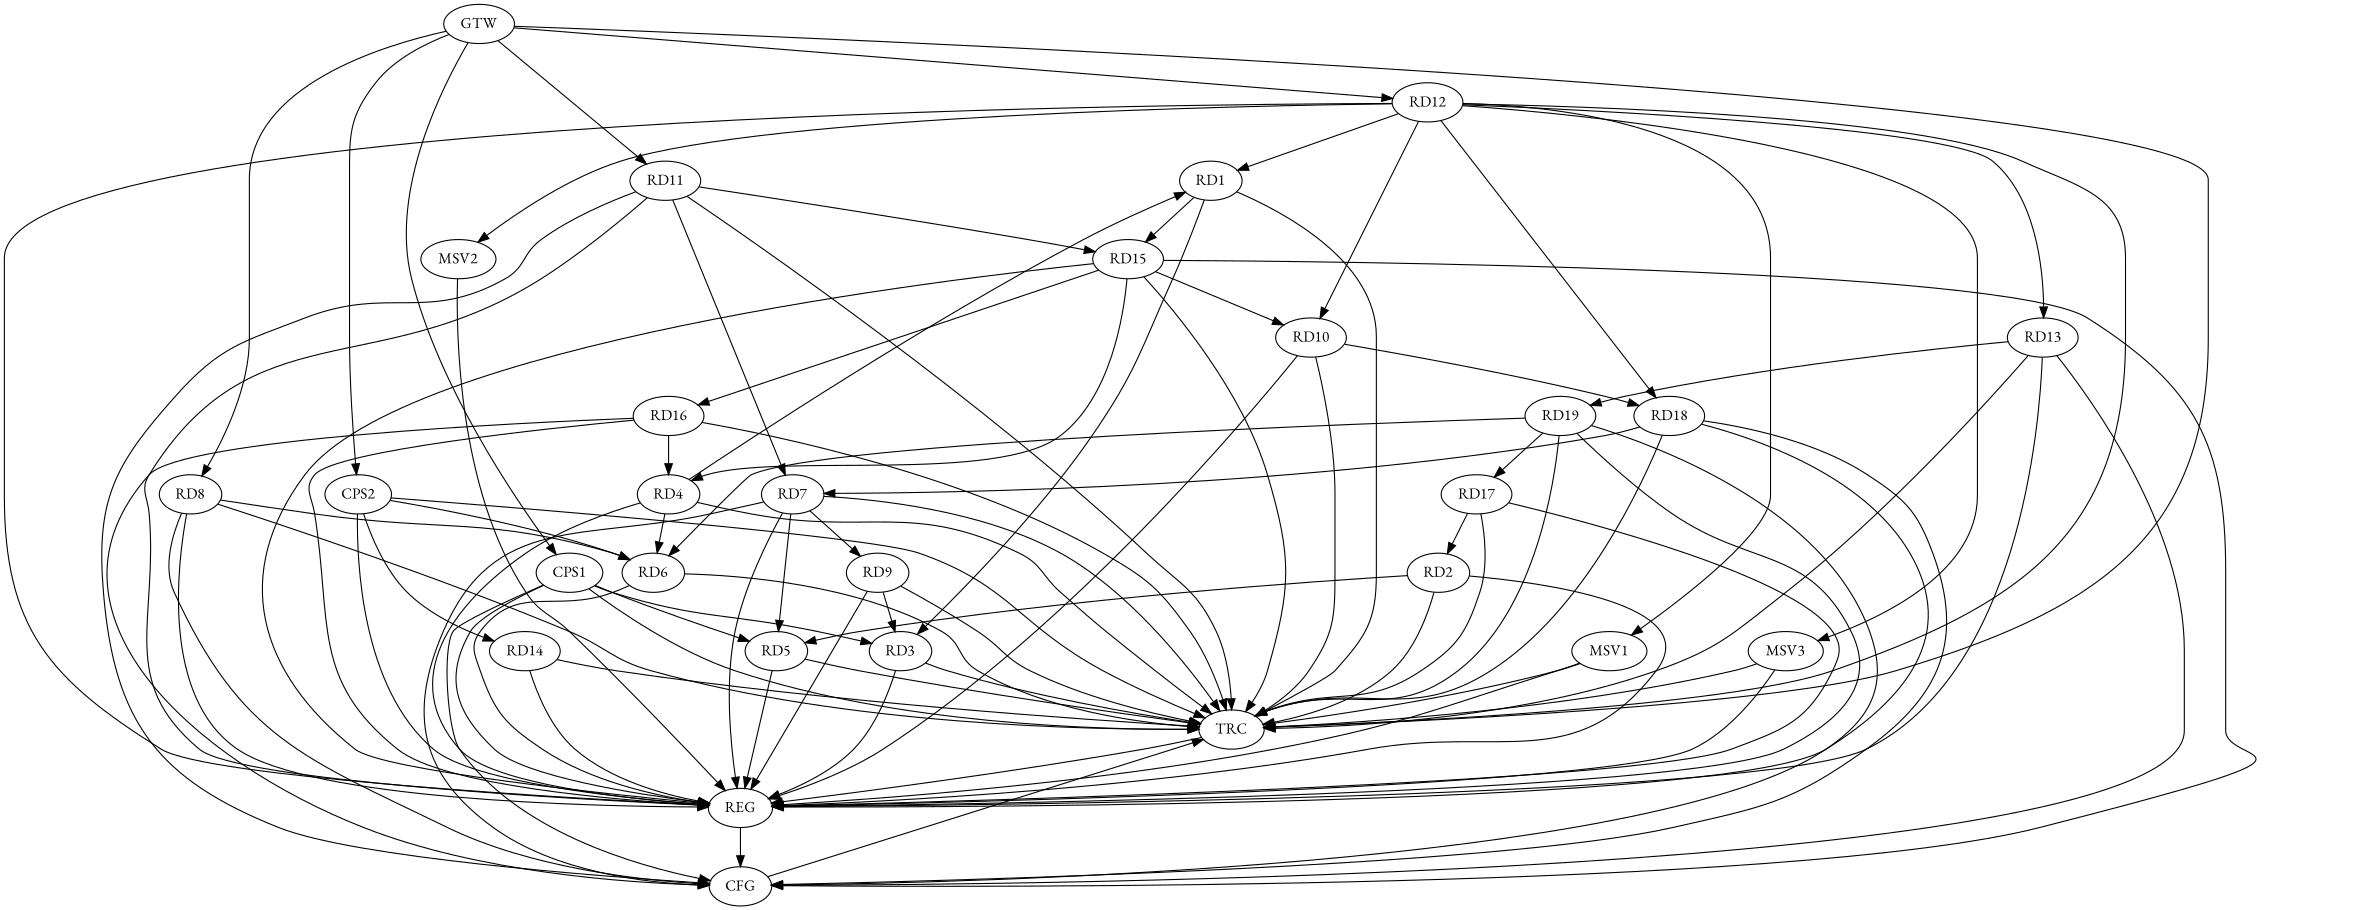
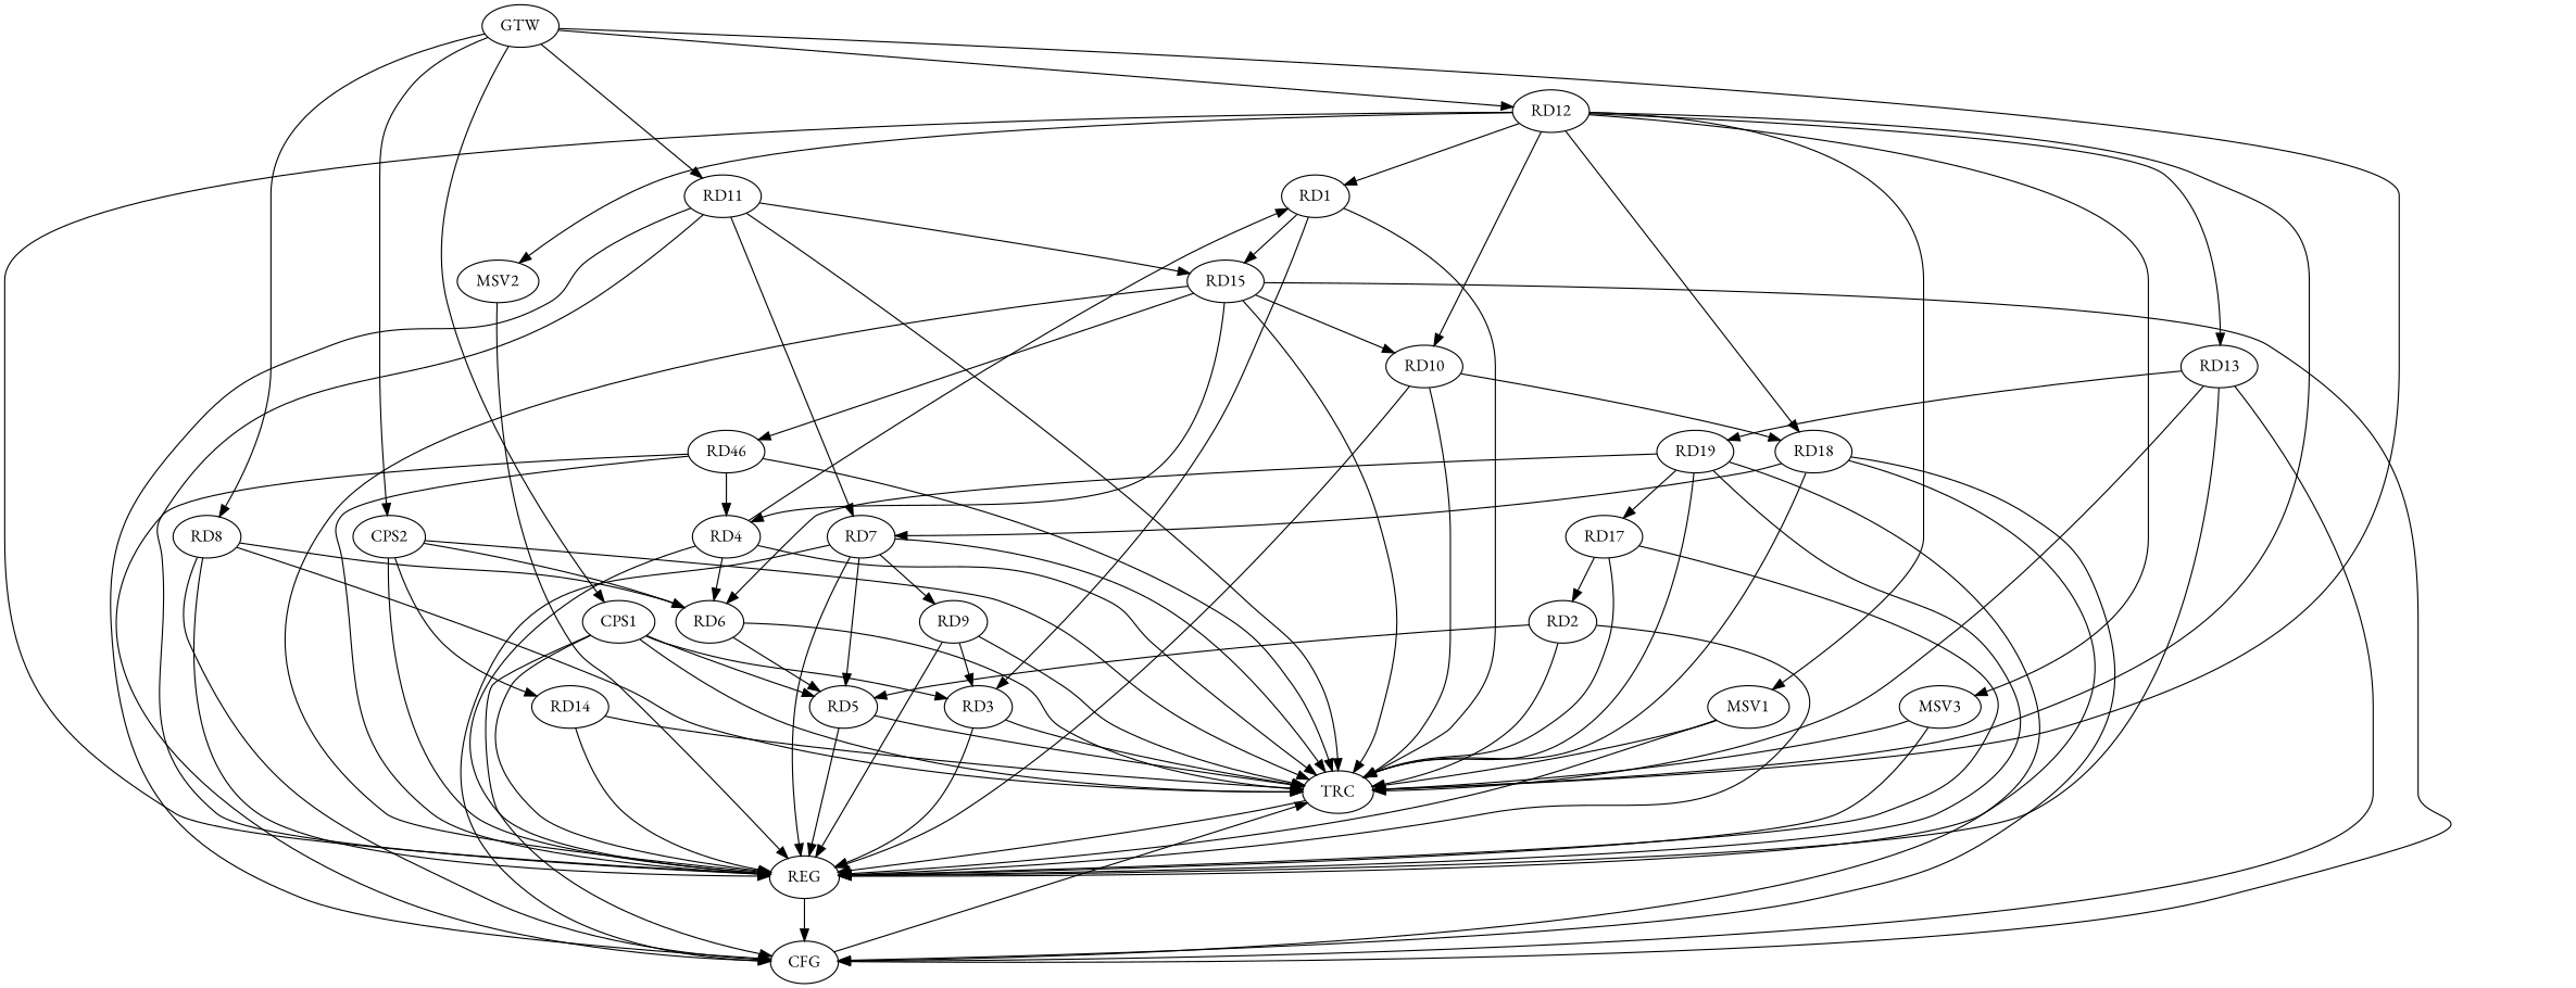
  strict digraph {
    fontname="EB Garamond"
    node [fontname="EB Garamond"]
    edge [fontname="EB Garamond"]
    n1 [label=RD1]
    n2 [label=RD3]
    n3 [label=RD15]
    n4 [label=TRC]
    n5 [label=REG]
    n6 [label=RD4]
    n7 [label=CFG]
    n8 [label=RD10]
-   n9 [label=RD16]
+   n9 [label=RD46]
    n10 [label=RD2]
    n11 [label=RD5]
    n12 [label=RD6]
    n13 [label=RD7]
    n14 [label=RD9]
    n15 [label=RD8]
    n16 [label=RD18]
    n17 [label=RD11]
    n18 [label=RD12]
    n19 [label=RD13]
    n20 [label=MSV1]
    n21 [label=MSV2]
    n22 [label=MSV3]
    n23 [label=RD19]
    n24 [label=RD17]
    n25 [label=RD14]
    n26 [label=CPS1]
    n27 [label=CPS2]
    n28 [label=GTW]
    n1 -> n2
    n1 -> n3
    n1 -> n4
    n2 -> n4
    n2 -> n5
    n3 -> n4
    n3 -> n5
    n3 -> n6
    n3 -> n7
    n3 -> n8
    n3 -> n9
    n4 -> n5
    n5 -> n7
    n6 -> n1
    n6 -> n4
    n6 -> n5
    n6 -> n12
    n7 -> n4
    n8 -> n4
    n8 -> n5
    n8 -> n16
    n9 -> n4
    n9 -> n5
    n9 -> n6
    n9 -> n7
    n10 -> n4
    n10 -> n5
    n10 -> n11
    n11 -> n4
    n11 -> n5
    n12 -> n4
-   n12 -> n5
+   n12 -> n11
    n13 -> n4
    n13 -> n5
    n13 -> n7
    n13 -> n11
    n13 -> n14
    n14 -> n2
    n14 -> n4
    n14 -> n5
    n15 -> n4
    n15 -> n5
    n15 -> n7
    n15 -> n12
    n16 -> n4
    n16 -> n5
    n16 -> n7
    n16 -> n13
    n17 -> n3
    n17 -> n4
    n17 -> n5
    n17 -> n7
    n17 -> n13
    n18 -> n1
    n18 -> n4
    n18 -> n5
    n18 -> n8
    n18 -> n16
    n18 -> n19
    n18 -> n20
    n18 -> n21
    n18 -> n22
    n19 -> n4
    n19 -> n5
    n19 -> n7
    n19 -> n23
    n20 -> n4
    n20 -> n5
    n21 -> n5
    n22 -> n4
    n22 -> n5
    n23 -> n4
    n23 -> n5
    n23 -> n7
    n23 -> n12
    n23 -> n24
    n24 -> n4
    n24 -> n5
    n24 -> n10
    n25 -> n4
    n25 -> n5
    n26 -> n2
    n26 -> n4
    n26 -> n5
    n26 -> n7
    n26 -> n11
    n27 -> n4
    n27 -> n5
    n27 -> n12
    n27 -> n25
    n28 -> n4
    n28 -> n15
    n28 -> n17
    n28 -> n18
    n28 -> n26
    n28 -> n27
  }
